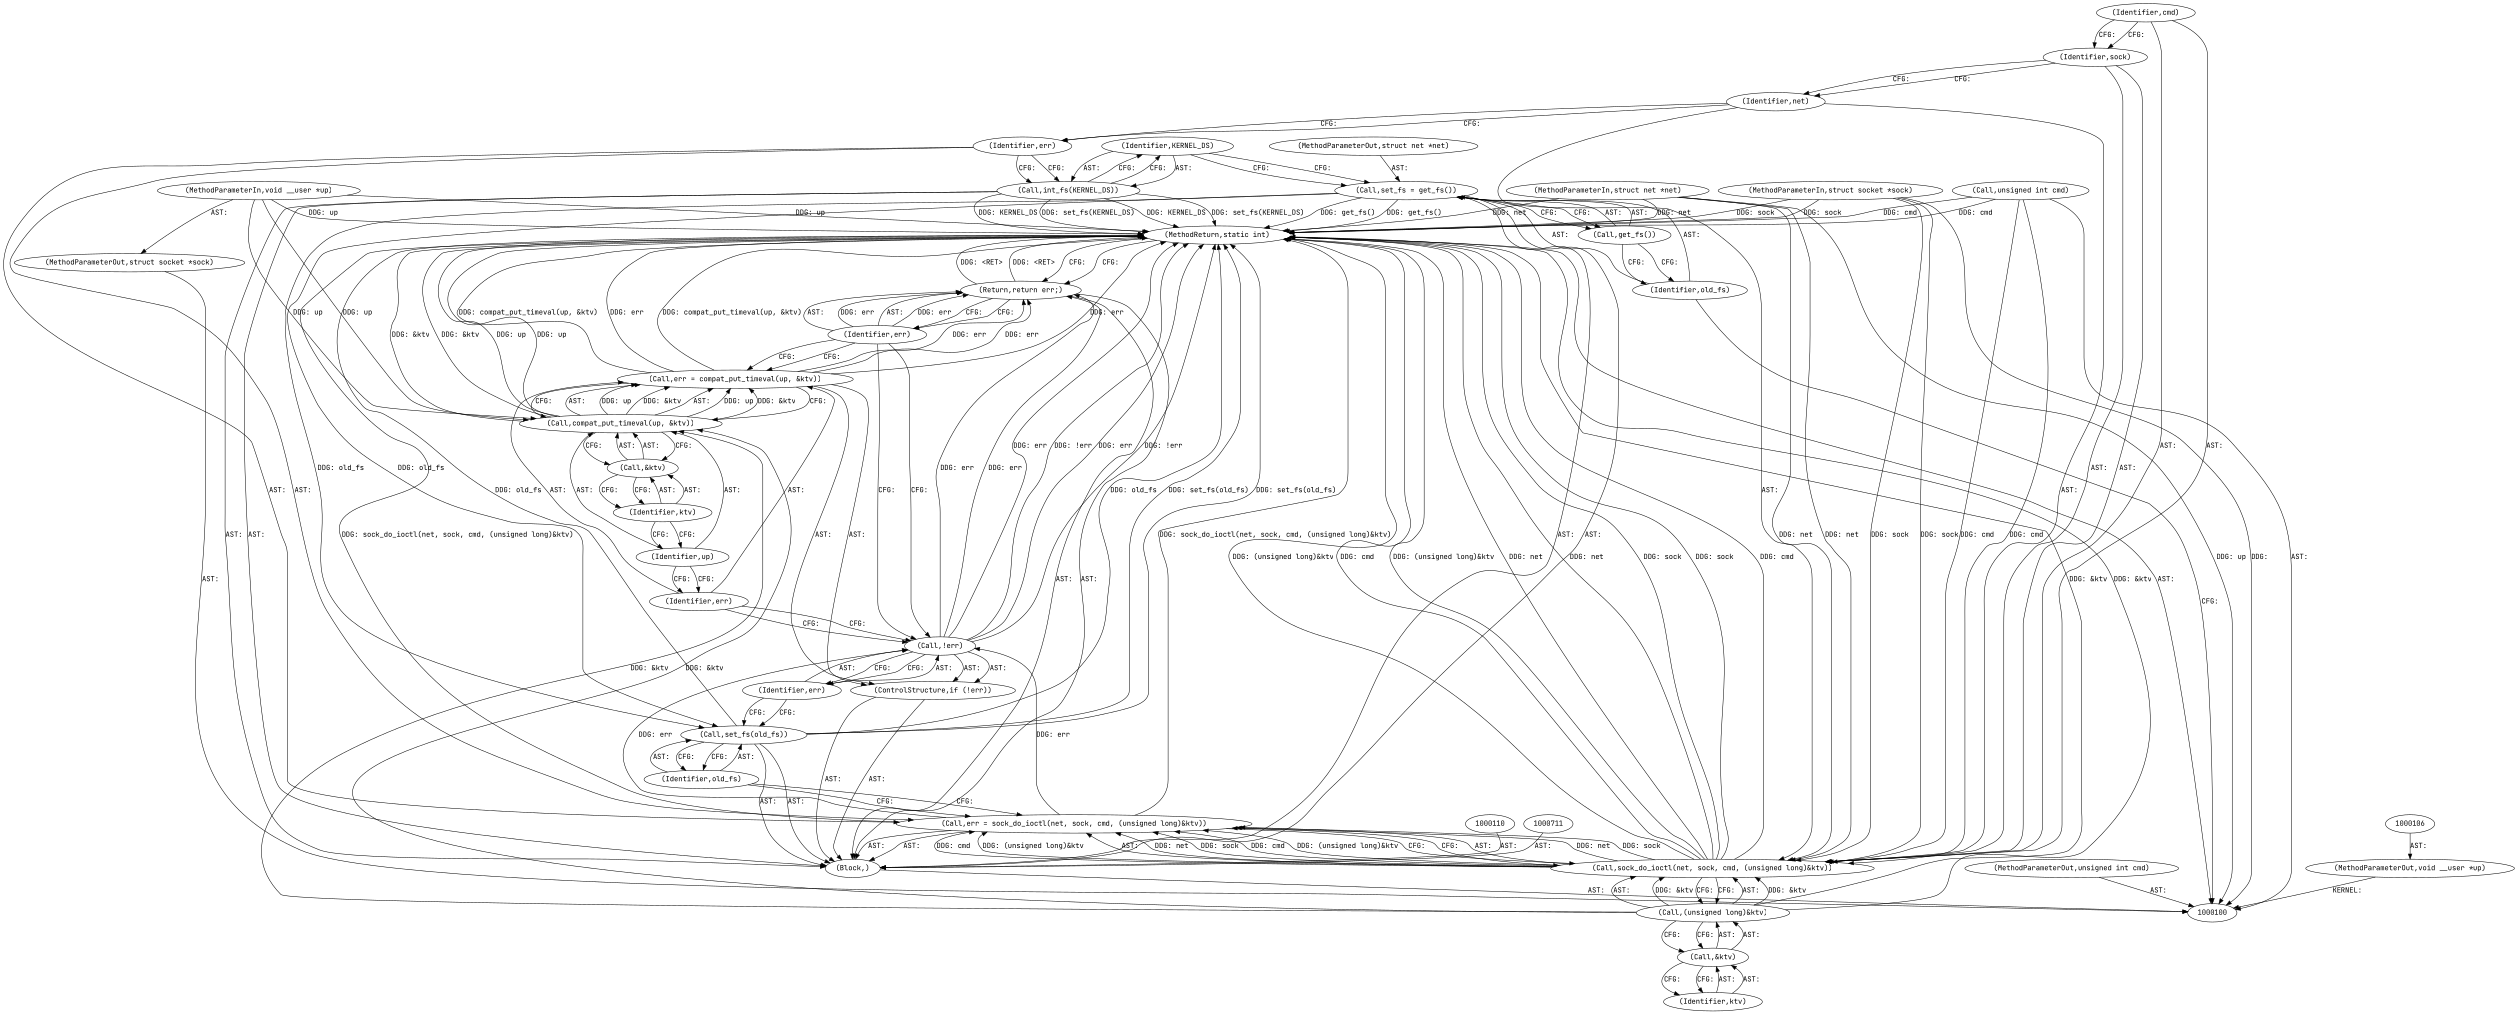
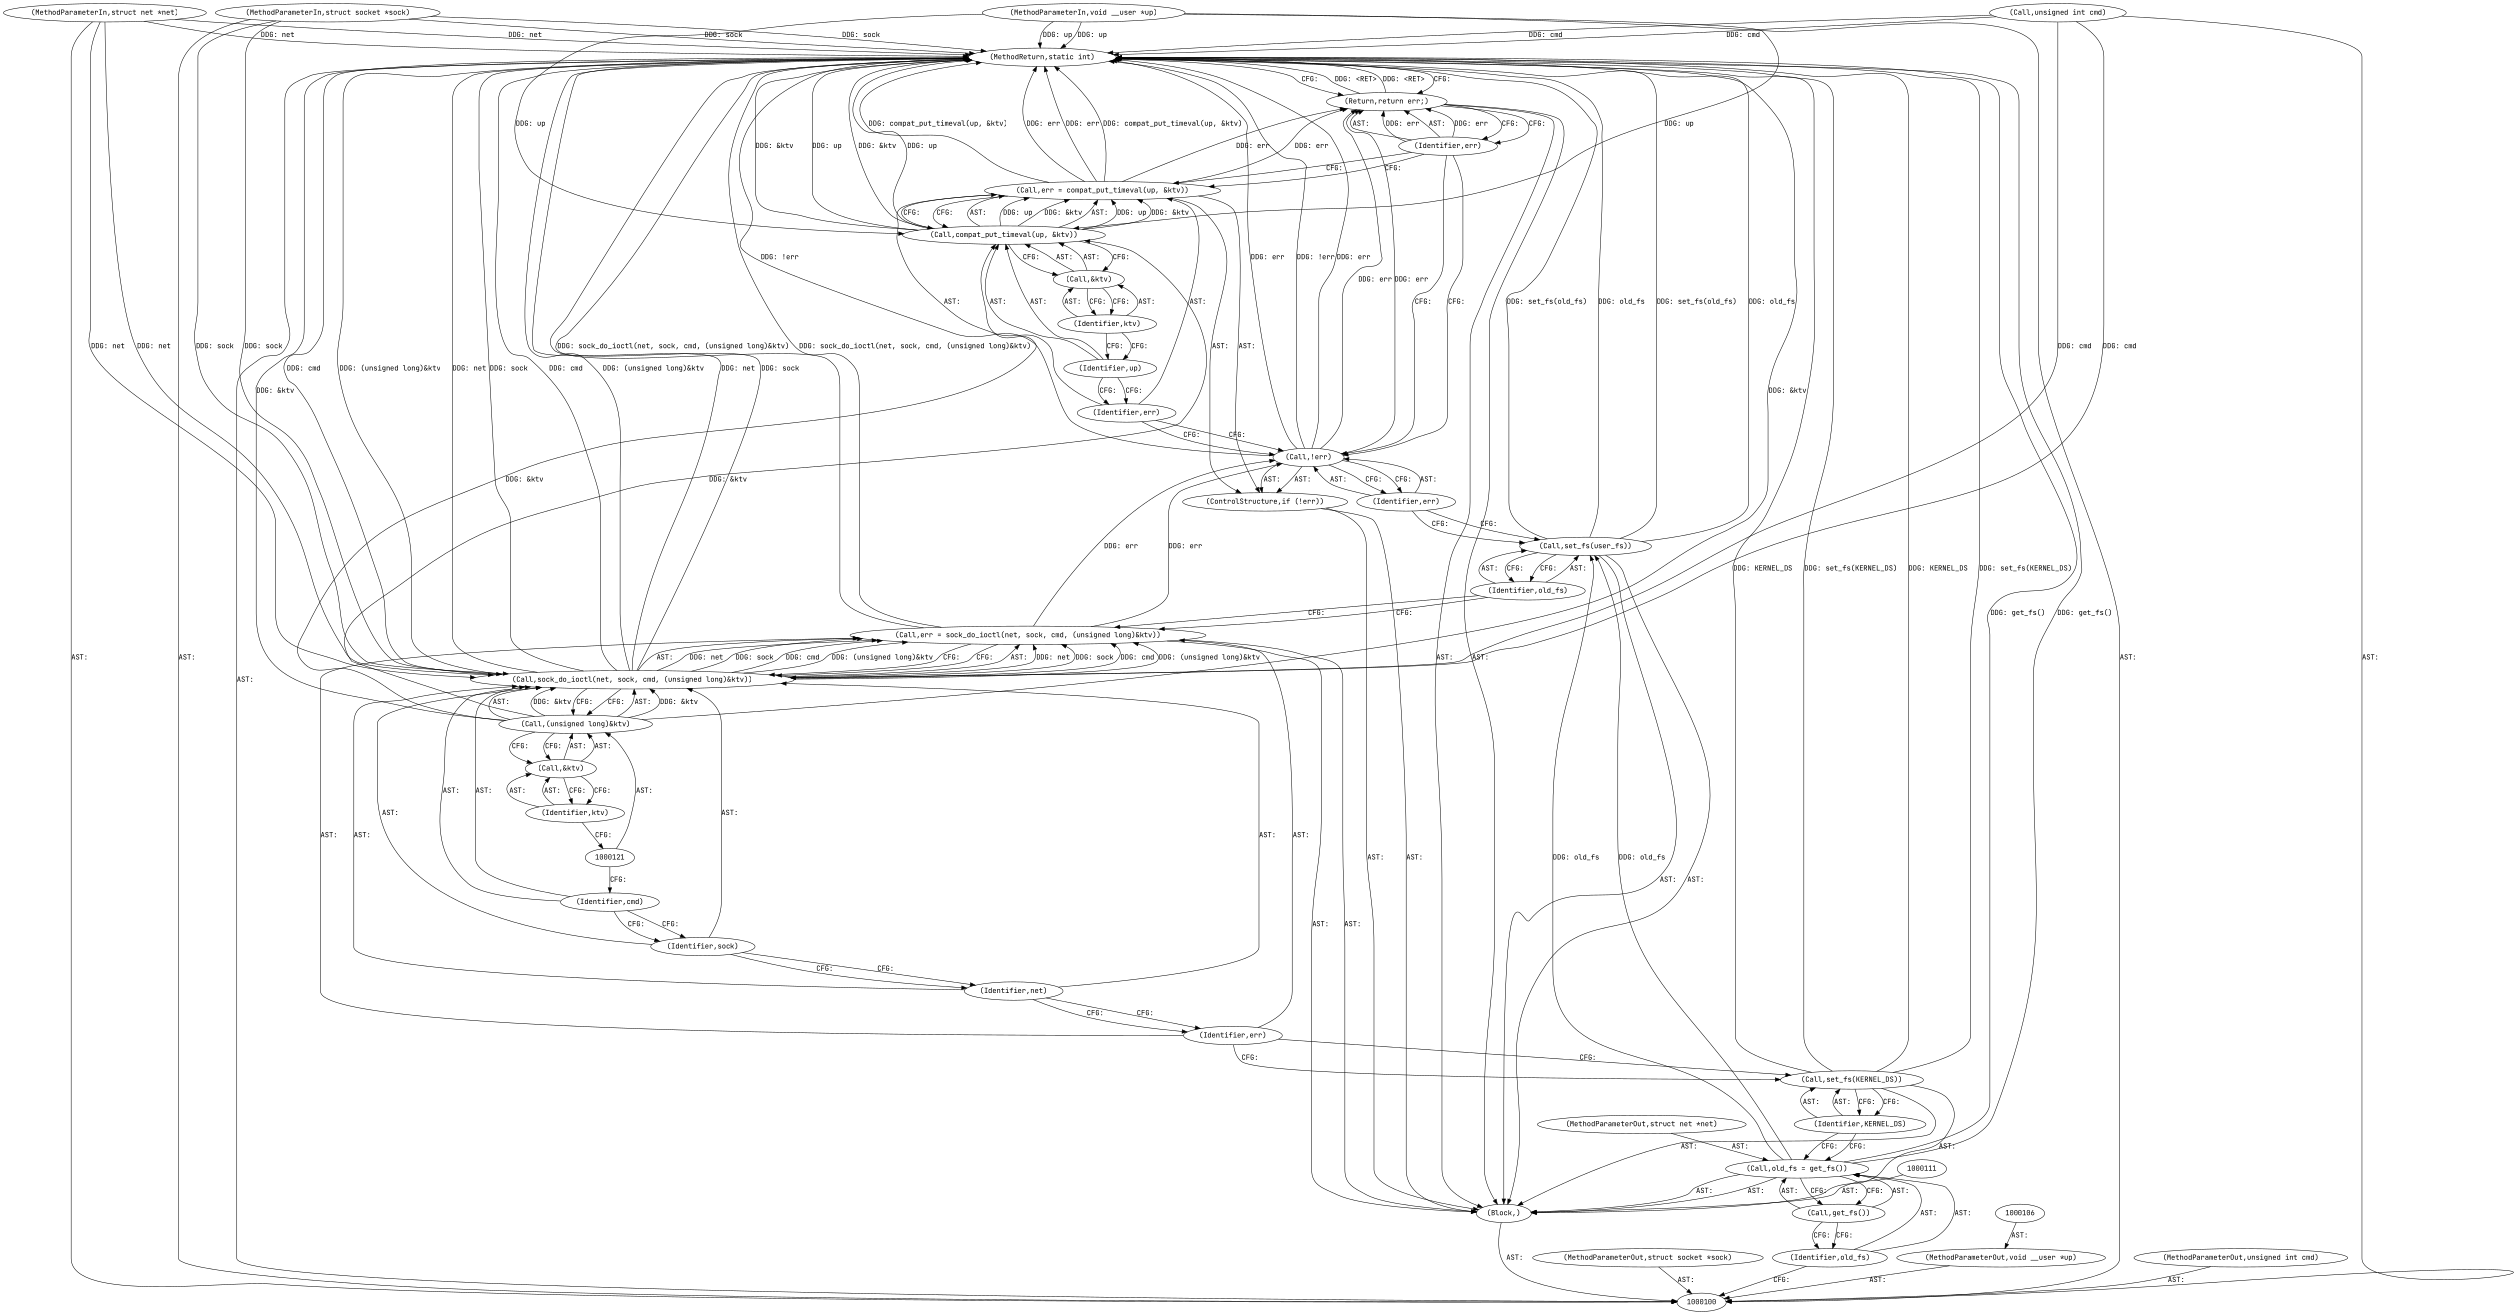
  digraph {
    fontname="JetBrains Mono"
    node [fontname="JetBrains Mono"]
    edge [fontname="JetBrains Mono"]
    n1 [label="(MethodReturn,static int)"]
    n2 [label="(Return,return err;)"]
    1000100
    n4 [label="(Block,)"]
    n5 [label="(Identifier,err)"]
    n6 [label="(MethodParameterIn,struct net *net)"]
    n7 [label="(Call,sock_do_ioctl(net, sock, cmd, (unsigned long)&ktv))"]
    n8 [label="(Call,err = sock_do_ioctl(net, sock, cmd, (unsigned long)&ktv))"]
    n9 [label="(Call,(unsigned long)&ktv)"]
    n10 [label="(MethodParameterOut,struct net *net)"]
-   n11 [label="(Call,set_fs = get_fs())"]
+   n11 [label="(Call,old_fs = get_fs())"]
    n12 [label="(MethodParameterIn,struct socket *sock)"]
    n13 [label="(MethodParameterOut,struct socket *sock)"]
-   n14 [label="(Call,set_fs(old_fs))"]
+   n14 [label="(Call,set_fs(user_fs))"]
    n15 [label="(Identifier,old_fs)"]
    n16 [label="(Call,!err)"]
    n17 [label="(ControlStructure,if (!err))"]
    n18 [label="(Identifier,err)"]
    n19 [label="(Call,err = compat_put_timeval(up, &ktv))"]
    n20 [label="(Call,compat_put_timeval(up, &ktv))"]
    n21 [label="(Call,&ktv)"]
    n22 [label="(Identifier,err)"]
    n23 [label="(Identifier,up)"]
    n24 [label="(Identifier,ktv)"]
    n25 [label="(MethodParameterIn,void __user *up)"]
    n26 [label="(MethodParameterOut,void __user *up)"]
    n27 [label="(Call,unsigned int cmd)"]
    n28 [label="(MethodParameterOut,unsigned int cmd)"]
    n29 [label="(Call,get_fs())"]
    n30 [label="(Identifier,old_fs)"]
-   n31 [label="(Call,int_fs(KERNEL_DS))"]
+   n31 [label="(Call,set_fs(KERNEL_DS))"]
    n32 [label="(Identifier,KERNEL_DS)"]
    n33 [label="(Identifier,err)"]
    n34 [label="(Identifier,net)"]
    n35 [label="(Identifier,sock)"]
    n36 [label="(Identifier,cmd)"]
    n37 [label="(Call,&ktv)"]
    n38 [label="(Identifier,ktv)"]
+   1000121
    1000106
-   1000110
-   1000111 [label=1000711]
+   1000111
    n1 -> n2 [label="CFG: "]
    n1 -> n2 [label="CFG: "]
    n1 -> 1000100 [label="AST: "]
    n2 -> n1 [label="DDG: <RET>"]
    n2 -> n1 [label="DDG: <RET>"]
    n2 -> n4 [label="AST: "]
    n2 -> n4 [label="AST: "]
    n2 -> n5 [label="CFG: "]
    n2 -> n5 [label="CFG: "]
    n4 -> 1000100 [label="AST: "]
    n5 -> n2 [label="AST: "]
    n5 -> n2 [label="DDG: err"]
    n5 -> n2 [label="AST: "]
    n5 -> n2 [label="DDG: err"]
    n5 -> n16 [label="CFG: "]
    n5 -> n16 [label="CFG: "]
    n5 -> n19 [label="CFG: "]
    n5 -> n19 [label="CFG: "]
    n6 -> n1 [label="DDG: net"]
    n6 -> n1 [label="DDG: net"]
-   n6 -> 1000100 [label="DDG: up"]
+   n6 -> 1000100 [label="AST: "]
    n6 -> n7 [label="DDG: net"]
    n6 -> n7 [label="DDG: net"]
    n7 -> n1 [label="DDG: net"]
    n7 -> n1 [label="DDG: sock"]
    n7 -> n1 [label="DDG: cmd"]
    n7 -> n1 [label="DDG: (unsigned long)&ktv"]
    n7 -> n1 [label="DDG: net"]
    n7 -> n1 [label="DDG: sock"]
    n7 -> n1 [label="DDG: cmd"]
    n7 -> n1 [label="DDG: (unsigned long)&ktv"]
    n7 -> n8 [label="AST: "]
    n7 -> n8 [label="DDG: net"]
    n7 -> n8 [label="DDG: sock"]
    n7 -> n8 [label="DDG: cmd"]
    n7 -> n8 [label="DDG: (unsigned long)&ktv"]
    n7 -> n8 [label="AST: "]
    n7 -> n8 [label="DDG: net"]
    n7 -> n8 [label="DDG: sock"]
    n7 -> n8 [label="DDG: cmd"]
    n7 -> n8 [label="DDG: (unsigned long)&ktv"]
    n7 -> n9 [label="CFG: "]
    n7 -> n9 [label="CFG: "]
    n8 -> n1 [label="DDG: sock_do_ioctl(net, sock, cmd, (unsigned long)&ktv)"]
    n8 -> n1 [label="DDG: sock_do_ioctl(net, sock, cmd, (unsigned long)&ktv)"]
    n8 -> n4 [label="AST: "]
    n8 -> n4 [label="AST: "]
    n8 -> n7 [label="CFG: "]
    n8 -> n7 [label="CFG: "]
    n8 -> n16 [label="DDG: err"]
    n8 -> n16 [label="DDG: err"]
    n9 -> n1 [label="DDG: &ktv"]
    n9 -> n1 [label="DDG: &ktv"]
    n9 -> n7 [label="AST: "]
    n9 -> n7 [label="DDG: &ktv"]
    n9 -> n7 [label="AST: "]
    n9 -> n7 [label="DDG: &ktv"]
    n9 -> n20 [label="DDG: &ktv"]
    n9 -> n20 [label="DDG: &ktv"]
    n9 -> n37 [label="CFG: "]
    n9 -> n37 [label="CFG: "]
    n10 -> n11 [label="AST: "]
    n11 -> n1 [label="DDG: get_fs()"]
    n11 -> n1 [label="DDG: get_fs()"]
    n11 -> n4 [label="AST: "]
    n11 -> n4 [label="AST: "]
    n11 -> n14 [label="DDG: old_fs"]
    n11 -> n14 [label="DDG: old_fs"]
    n11 -> n29 [label="CFG: "]
    n11 -> n29 [label="CFG: "]
    n12 -> n1 [label="DDG: sock"]
    n12 -> n1 [label="DDG: sock"]
-   n12 -> 1000100 [label="DDG: "]
+   n12 -> 1000100 [label="AST: "]
    n12 -> n7 [label="DDG: sock"]
    n12 -> n7 [label="DDG: sock"]
    n13 -> 1000100 [label="AST: "]
    n14 -> n1 [label="DDG: old_fs"]
    n14 -> n1 [label="DDG: set_fs(old_fs)"]
    n14 -> n1 [label="DDG: old_fs"]
    n14 -> n1 [label="DDG: set_fs(old_fs)"]
    n14 -> n4 [label="AST: "]
    n14 -> n4 [label="AST: "]
    n14 -> n15 [label="CFG: "]
    n14 -> n15 [label="CFG: "]
    n15 -> n8 [label="CFG: "]
    n15 -> n8 [label="CFG: "]
    n15 -> n14 [label="AST: "]
    n15 -> n14 [label="AST: "]
    n16 -> n1 [label="DDG: !err"]
    n16 -> n1 [label="DDG: err"]
    n16 -> n1 [label="DDG: !err"]
    n16 -> n1 [label="DDG: err"]
    n16 -> n2 [label="DDG: err"]
    n16 -> n2 [label="DDG: err"]
    n16 -> n17 [label="AST: "]
    n16 -> n17 [label="AST: "]
    n16 -> n18 [label="CFG: "]
    n16 -> n18 [label="CFG: "]
    n17 -> n4 [label="AST: "]
    n17 -> n4 [label="AST: "]
    n18 -> n14 [label="CFG: "]
    n18 -> n14 [label="CFG: "]
    n18 -> n16 [label="AST: "]
    n18 -> n16 [label="AST: "]
    n19 -> n1 [label="DDG: err"]
    n19 -> n1 [label="DDG: compat_put_timeval(up, &ktv)"]
    n19 -> n1 [label="DDG: err"]
    n19 -> n1 [label="DDG: compat_put_timeval(up, &ktv)"]
    n19 -> n2 [label="DDG: err"]
    n19 -> n2 [label="DDG: err"]
    n19 -> n17 [label="AST: "]
    n19 -> n17 [label="AST: "]
    n19 -> n20 [label="CFG: "]
    n19 -> n20 [label="CFG: "]
    n20 -> n1 [label="DDG: up"]
    n20 -> n1 [label="DDG: &ktv"]
    n20 -> n1 [label="DDG: up"]
    n20 -> n1 [label="DDG: &ktv"]
    n20 -> n19 [label="AST: "]
    n20 -> n19 [label="DDG: up"]
    n20 -> n19 [label="DDG: &ktv"]
    n20 -> n19 [label="AST: "]
    n20 -> n19 [label="DDG: up"]
    n20 -> n19 [label="DDG: &ktv"]
    n20 -> n21 [label="CFG: "]
    n20 -> n21 [label="CFG: "]
    n21 -> n20 [label="AST: "]
    n21 -> n20 [label="AST: "]
    n21 -> n24 [label="CFG: "]
    n21 -> n24 [label="CFG: "]
    n22 -> n16 [label="CFG: "]
    n22 -> n16 [label="CFG: "]
    n22 -> n19 [label="AST: "]
    n22 -> n19 [label="AST: "]
    n23 -> n20 [label="AST: "]
    n23 -> n20 [label="AST: "]
    n23 -> n22 [label="CFG: "]
    n23 -> n22 [label="CFG: "]
    n24 -> n21 [label="AST: "]
    n24 -> n21 [label="AST: "]
    n24 -> n23 [label="CFG: "]
    n24 -> n23 [label="CFG: "]
    n25 -> n1 [label="DDG: up"]
    n25 -> n1 [label="DDG: up"]
-   n25 -> n13 [label="AST: "]
+   n25 -> 1000100 [label="AST: "]
    n25 -> n20 [label="DDG: up"]
    n25 -> n20 [label="DDG: up"]
-   n26 -> 1000100 [label="KERNEL: "]
+   n26 -> 1000100 [label="AST: "]
    n27 -> n1 [label="DDG: cmd"]
    n27 -> n1 [label="DDG: cmd"]
    n27 -> 1000100 [label="AST: "]
    n27 -> n7 [label="DDG: cmd"]
    n27 -> n7 [label="DDG: cmd"]
    n28 -> 1000100 [label="AST: "]
    n29 -> n11 [label="AST: "]
    n29 -> n11 [label="AST: "]
    n29 -> n30 [label="CFG: "]
    n29 -> n30 [label="CFG: "]
    n30 -> 1000100 [label="CFG: "]
    n30 -> n11 [label="AST: "]
    n30 -> n11 [label="AST: "]
    n31 -> n1 [label="DDG: set_fs(KERNEL_DS)"]
    n31 -> n1 [label="DDG: KERNEL_DS"]
    n31 -> n1 [label="DDG: set_fs(KERNEL_DS)"]
    n31 -> n1 [label="DDG: KERNEL_DS"]
    n31 -> n4 [label="AST: "]
    n31 -> n4 [label="AST: "]
    n31 -> n32 [label="CFG: "]
    n31 -> n32 [label="CFG: "]
    n32 -> n11 [label="CFG: "]
    n32 -> n11 [label="CFG: "]
    n32 -> n31 [label="AST: "]
    n32 -> n31 [label="AST: "]
    n33 -> n8 [label="AST: "]
    n33 -> n8 [label="AST: "]
    n33 -> n31 [label="CFG: "]
    n33 -> n31 [label="CFG: "]
    n34 -> n7 [label="AST: "]
    n34 -> n7 [label="AST: "]
    n34 -> n33 [label="CFG: "]
    n34 -> n33 [label="CFG: "]
    n35 -> n7 [label="AST: "]
    n35 -> n7 [label="AST: "]
    n35 -> n34 [label="CFG: "]
    n35 -> n34 [label="CFG: "]
    n36 -> n7 [label="AST: "]
    n36 -> n7 [label="AST: "]
    n36 -> n35 [label="CFG: "]
    n36 -> n35 [label="CFG: "]
    n37 -> n9 [label="AST: "]
    n37 -> n9 [label="AST: "]
    n37 -> n38 [label="CFG: "]
    n37 -> n38 [label="CFG: "]
    n38 -> n37 [label="AST: "]
    n38 -> n37 [label="AST: "]
+   n38 -> 1000121 [label="CFG: "]
+   1000121 -> n9 [label="AST: "]
+   1000121 -> n36 [label="CFG: "]
    1000106 -> n26 [label="AST: "]
-   1000110 -> n4 [label="AST: "]
    1000111 -> n4 [label="AST: "]
  }
